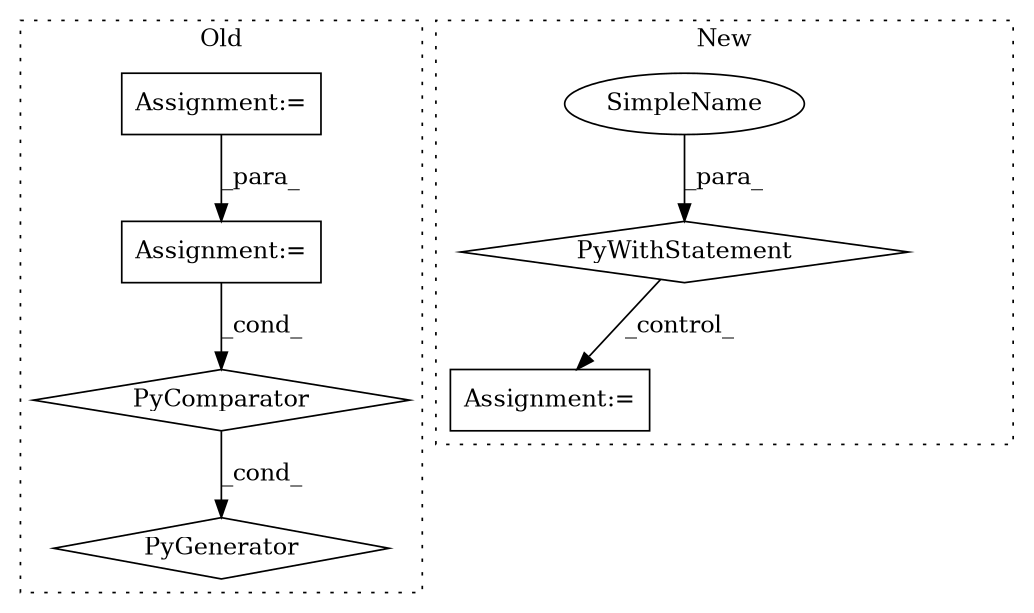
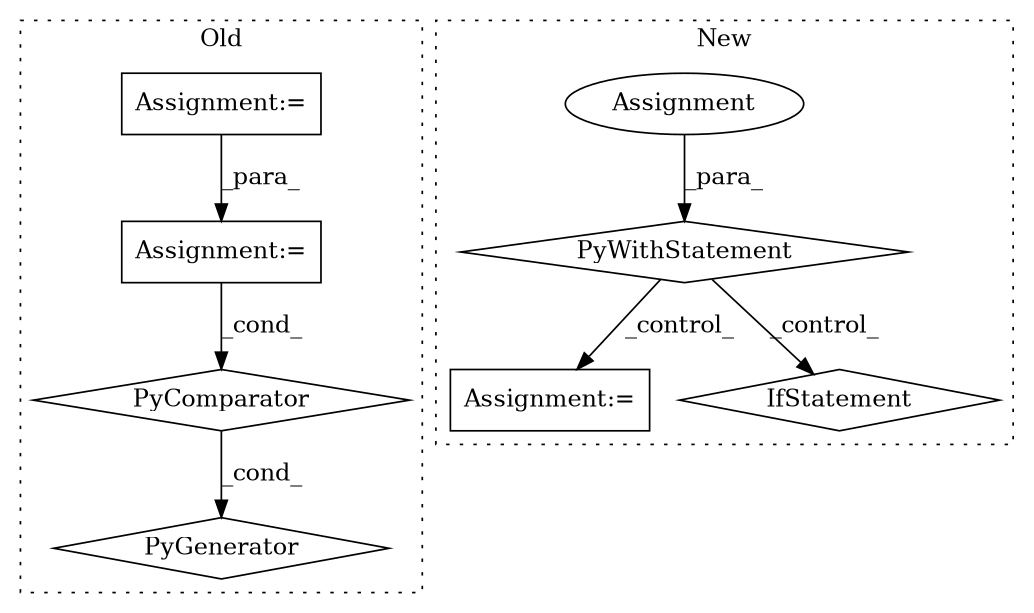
  digraph {
    node [a=7 l=25 s=4693 shape=diamond]
    n1 [a=107 l=108 label=PyGenerator s=4616]
    n2 [a=113 label=PyComparator]
    n3 [l=1 label="Assignment:=" s=4516 shape=box]
    n4 [label="Assignment:=" shape=box]
    n5 [a=104 l="10,2" label=PyWithStatement s="4643,4676"]
    n6 [l=1 label="Assignment:=" s=4702 shape=box]
-   n7 [a=42 label=SimpleName shape=ellipse l="" s=""]
+   n7 [a=42 label=Assignment shape=ellipse l="" s=""]
+   n8 [a=25 l="4,2" label=IfStatement s="4758,4775"]
    subgraph cluster_1 {
      label=Old
      style=dotted
      n1
      n2
      n3
      n4
    }
    subgraph cluster_2 {
      label=New
      style=dotted
      n5
      n6
      n7
+     n8
    }
    n2 -> n1 [label=_cond_]
    n3 -> n4 [label=_para_]
    n4 -> n2 [label=_cond_]
    n5 -> n6 [label=_control_]
+   n5 -> n8 [label=_control_]
    n7 -> n5 [label=_para_]
  }
